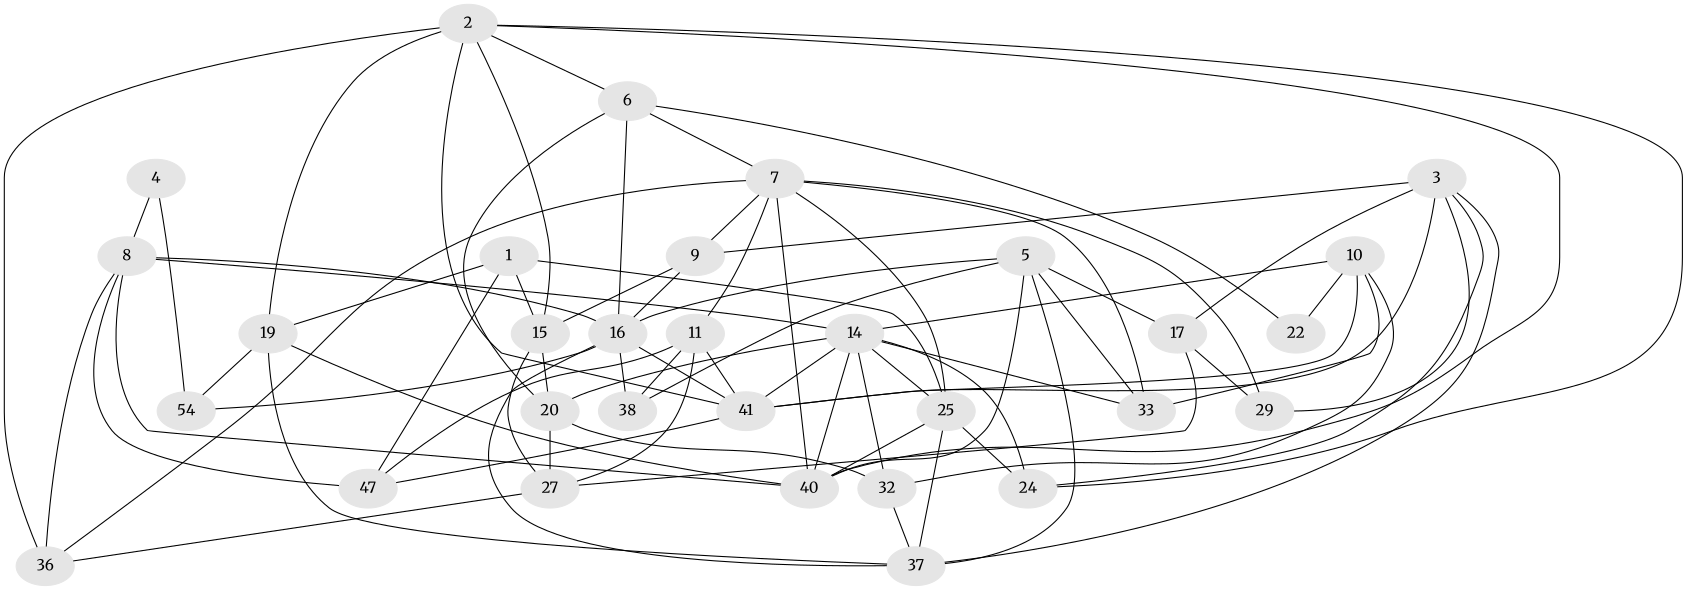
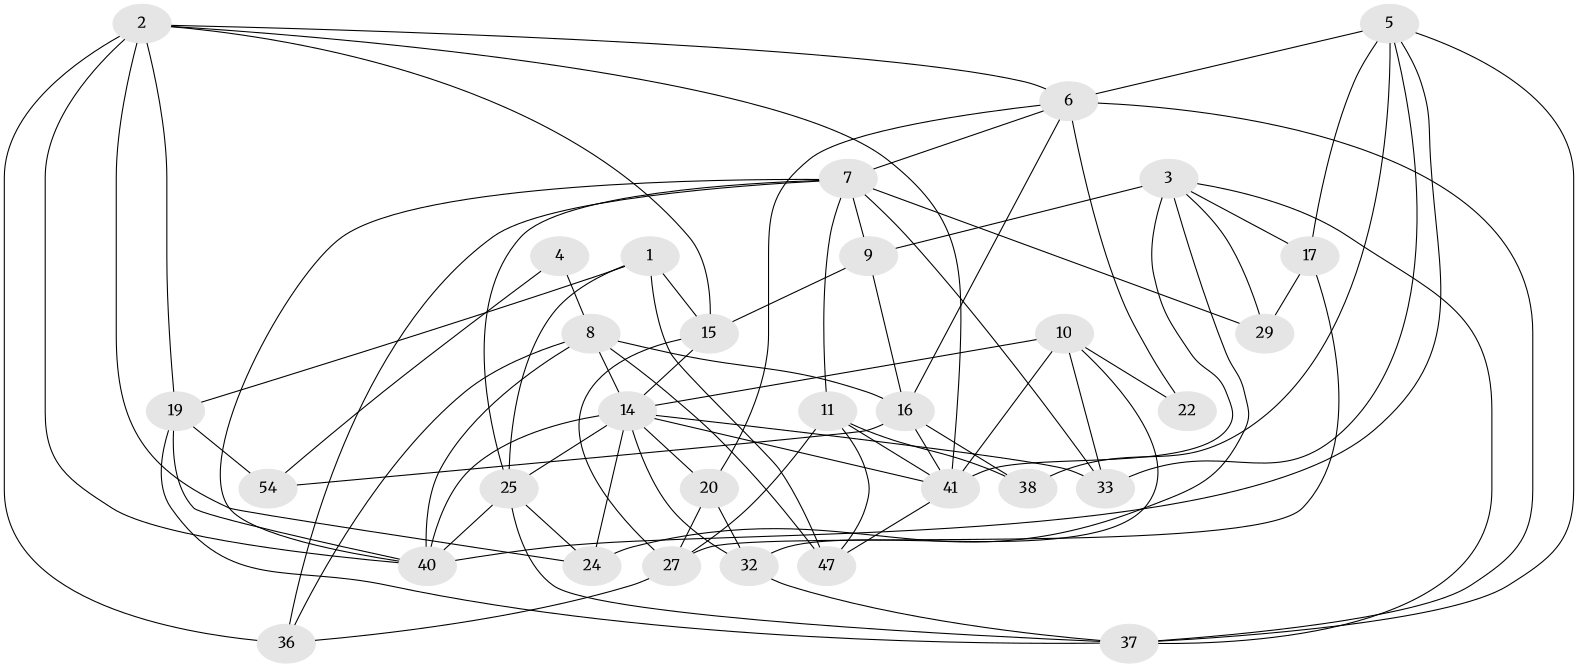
  graph {
    fontname=Merriweather
    node [color=gray90 fontname=Merriweather style=filled]
    edge [fontname=Merriweather]
    15 [super="+56"]
    20 [super="+43"]
    27 [super="+44"]
    1
    19 [super="+42"]
    25 [super="+34"]
    47 [super="+51"]
    40 [super="+48"]
    37 [super="+52"]
    54
    24
    2 [super="+31"]
    6 [super="+30"]
    36 [super="+46"]
    41 [super="+49"]
    7 [super="+12"]
    n17 [label=16 super="+23"]
    22
    3 [super="+16"]
    9 [super="+39"]
    17 [super="+45"]
    29 [super="+53"]
    33 [super="+55"]
    11 [super="+18"]
    8 [super="+21"]
    4
    14 [super="+50"]
    5 [super="+26"]
    38
    32 [super="+35"]
    10 [super="+28"]
-   15 -- 20
+   15 -- 14
    15 -- 27
    20 -- 27 [weight=2]
    20 -- 32
    27 -- 36
    1 -- 15
    1 -- 19
    1 -- 25
    1 -- 47 [weight=2]
    19 -- 40
    19 -- 37
    19 -- 54
    25 -- 40
    25 -- 37
    25 -- 24
    2 -- 15
    2 -- 19
    2 -- 40
    2 -- 24
    2 -- 6
    2 -- 36 [weight=2]
    2 -- 41
    6 -- 20
-   n17 -- 37
+   6 -- 37
    6 -- 7
    6 -- n17
    6 -- 22
    41 -- 47
    7 -- 25
    7 -- 40
    7 -- 36
    7 -- 9
    7 -- 29
    7 -- 33
    7 -- 11
    n17 -- 54
    n17 -- 41
    n17 -- 38
    3 -- 37
    3 -- 24
    3 -- 41
    3 -- 9 [weight=2]
    3 -- 17
    3 -- 29
    9 -- 15
    9 -- n17
    17 -- 27
    17 -- 29
    11 -- 27
    11 -- 47
    11 -- 41 [weight=2]
    11 -- 38
    8 -- 47
    8 -- 40
    8 -- 36
    8 -- n17 [weight=2]
    8 -- 14
    4 -- 54
    4 -- 8
    14 -- 20
    14 -- 25
    14 -- 40
    14 -- 24
    14 -- 41
    14 -- 33
    14 -- 32 [weight=2]
    5 -- 40
    5 -- 37
-   5 -- n17
+   5 -- 6
    5 -- 17
    5 -- 33
    5 -- 38
    32 -- 37
    10 -- 41
    10 -- 22
    10 -- 33
    10 -- 14
    10 -- 32
  }
